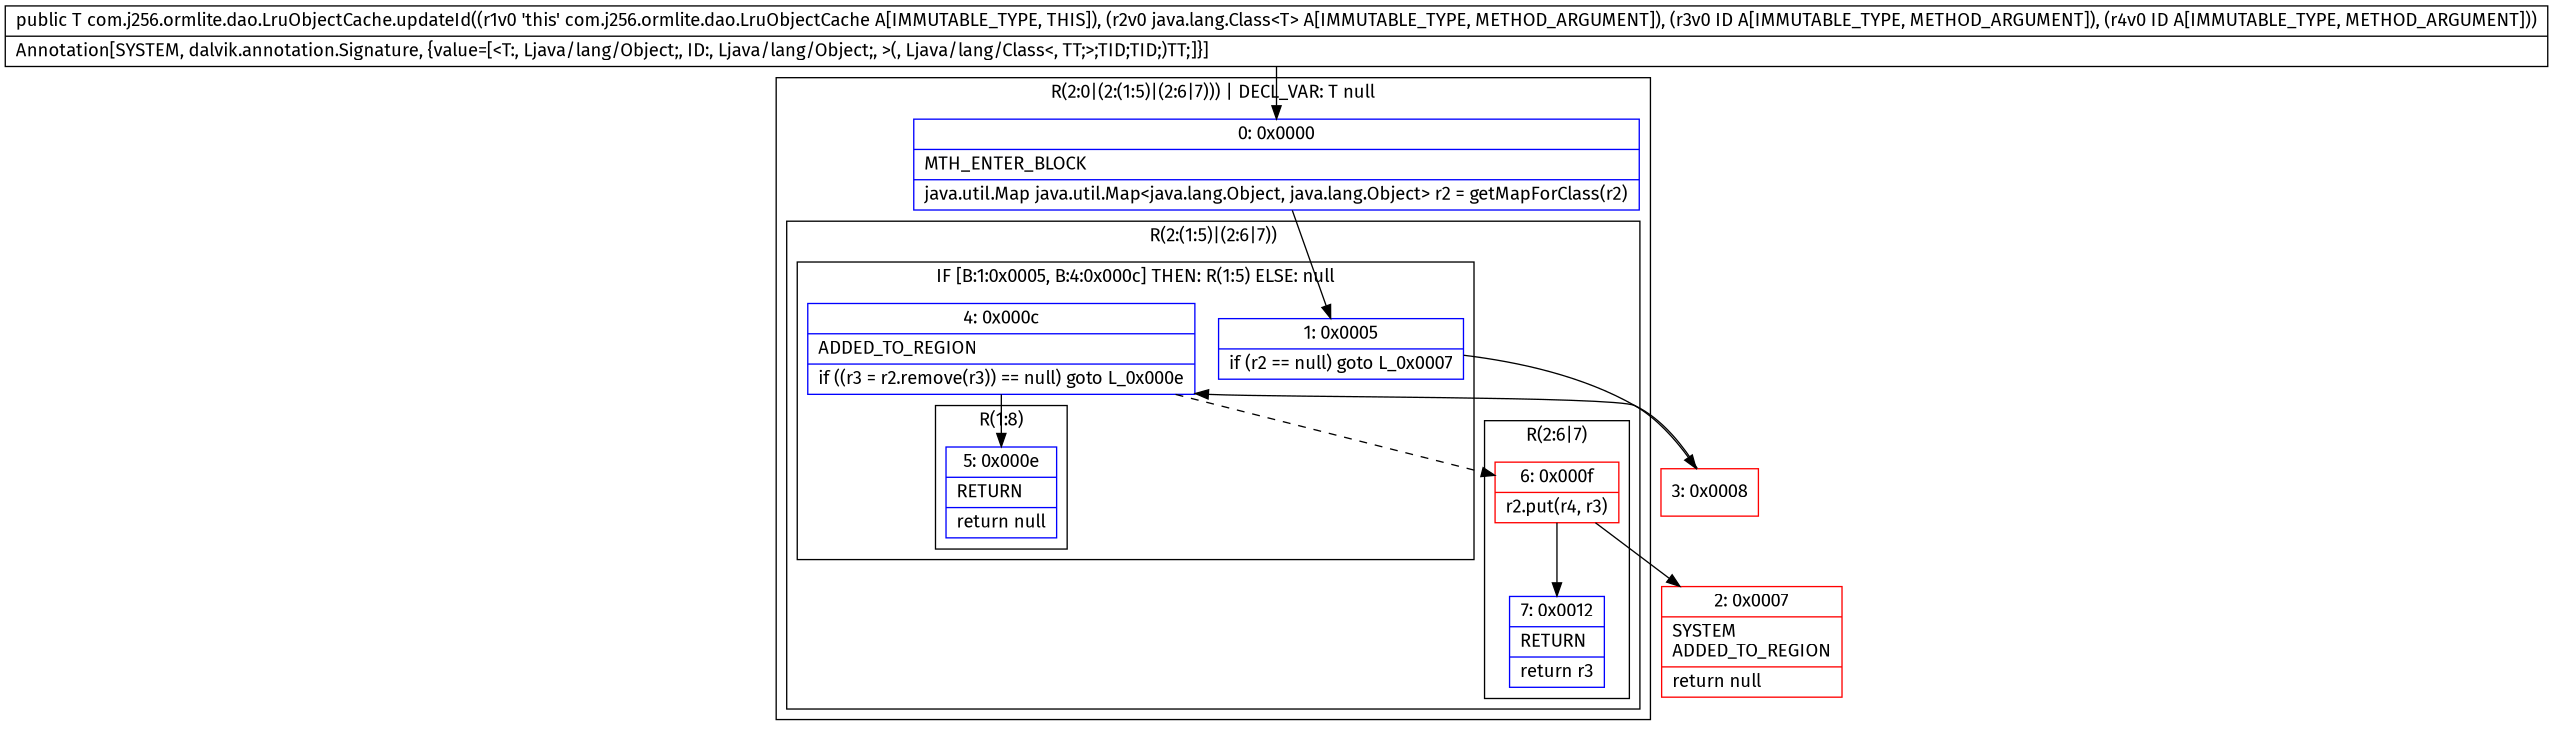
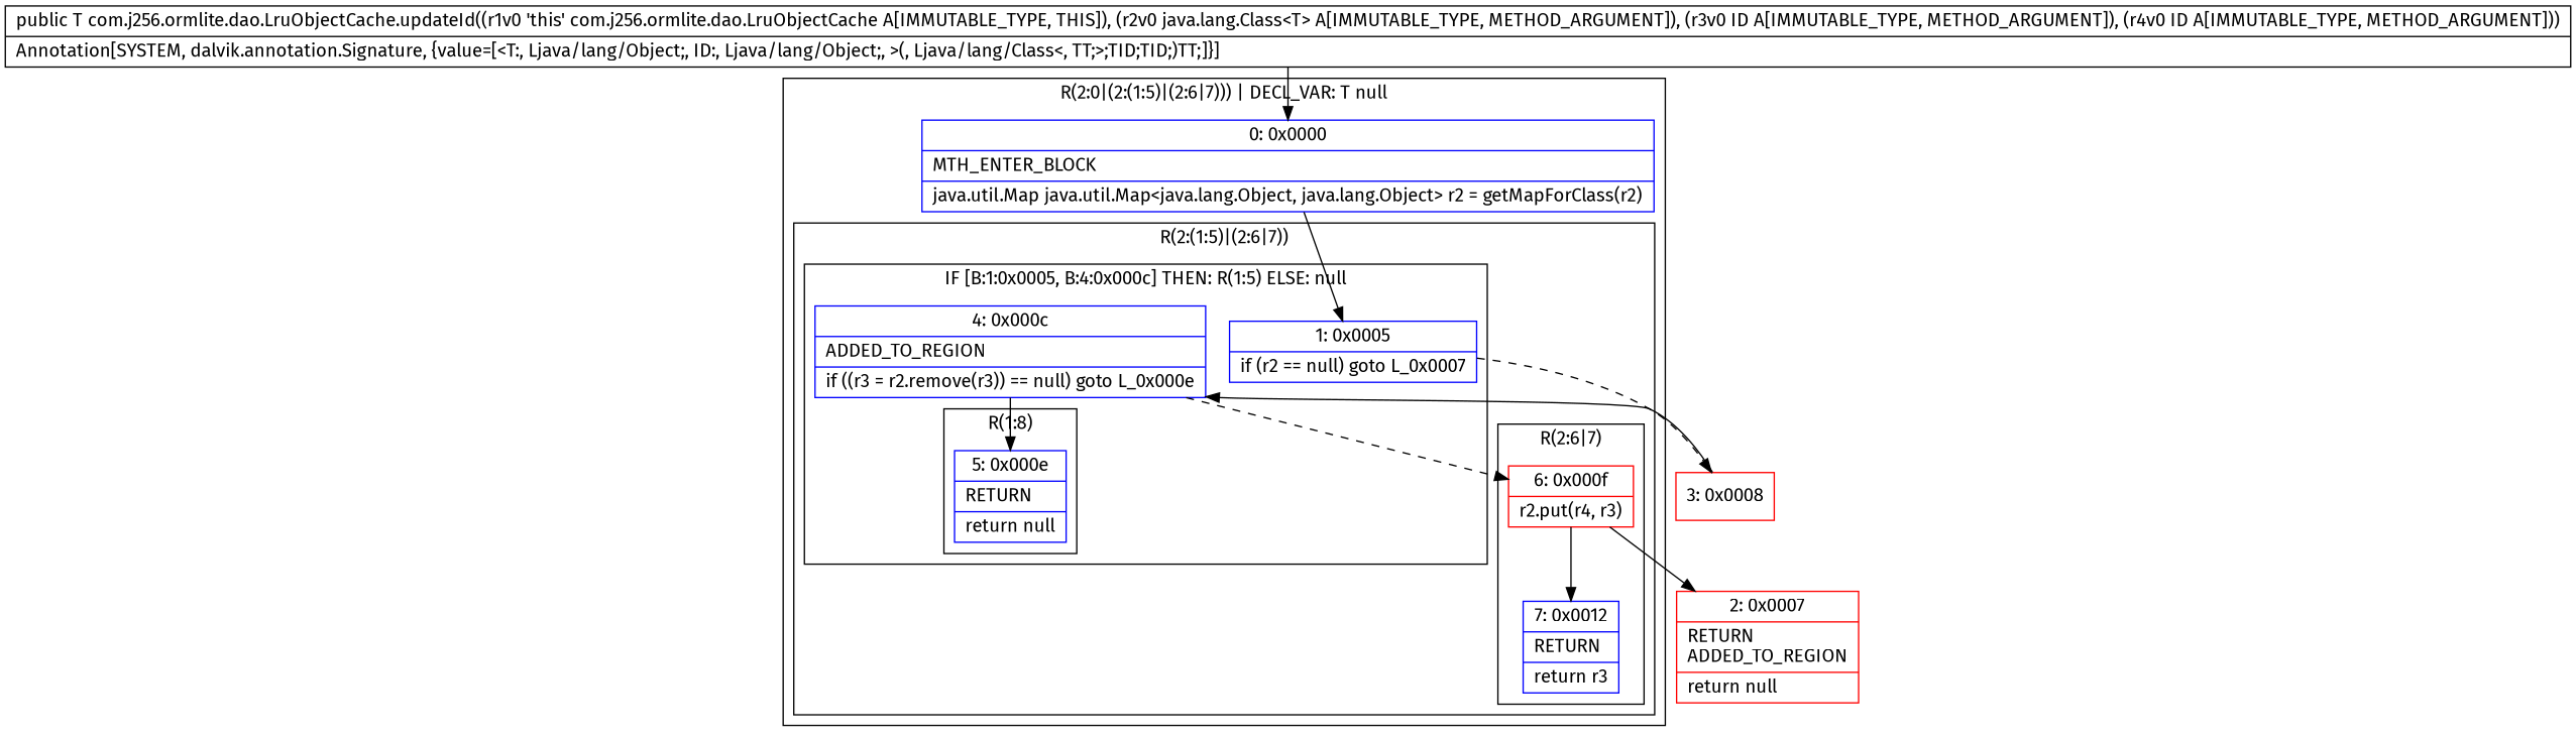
  digraph {
    fontname="Fira Sans"
    node [color=blue fontname="Fira Sans" shape=record]
    edge [fontname="Fira Sans"]
    n1 [label="{5\:\ 0x000e|RETURN\l|return null\l}"]
    n2 [label="{1\:\ 0x0005|if (r2 == null) goto L_0x0007\l}"]
    n3 [label="{4\:\ 0x000c|ADDED_TO_REGION\l|if ((r3 = r2.remove(r3)) == null) goto L_0x000e\l}"]
    n4 [color=red label="{6\:\ 0x000f|r2.put(r4, r3)\l}"]
    n5 [label="{7\:\ 0x0012|RETURN\l|return r3\l}"]
    n6 [label="{0\:\ 0x0000|MTH_ENTER_BLOCK\l|java.util.Map java.util.Map\<java.lang.Object, java.lang.Object\> r2 = getMapForClass(r2)\l}"]
    n7 [color=red label="{3\:\ 0x0008}"]
-   n8 [color=red label="{2\:\ 0x0007|SYSTEM\lADDED_TO_REGION\l|return null\l}"]
+   n8 [color=red label="{2\:\ 0x0007|RETURN\lADDED_TO_REGION\l|return null\l}"]
    n9 [label="{public T com.j256.ormlite.dao.LruObjectCache.updateId((r1v0 'this' com.j256.ormlite.dao.LruObjectCache A[IMMUTABLE_TYPE, THIS]), (r2v0 java.lang.Class\<T\> A[IMMUTABLE_TYPE, METHOD_ARGUMENT]), (r3v0 ID A[IMMUTABLE_TYPE, METHOD_ARGUMENT]), (r4v0 ID A[IMMUTABLE_TYPE, METHOD_ARGUMENT]))  | Annotation[SYSTEM, dalvik.annotation.Signature, \{value=[\<T:, Ljava\/lang\/Object;, ID:, Ljava\/lang\/Object;, \>(, Ljava\/lang\/Class\<, TT;\>;TID;TID;)TT;]\}]\l}" color=""]
    subgraph cluster_1 {
      label="R(2:0|(2:(1:5)|(2:6|7))) | DECL_VAR: T null\l"
      n6
      subgraph cluster_2 {
        label="R(2:(1:5)|(2:6|7))"
        subgraph cluster_3 {
          label="IF [B:1:0x0005, B:4:0x000c] THEN: R(1:5) ELSE: null"
          n2
          n3
          subgraph cluster_4 {
            label="R(1:8)"
            n1
          }
        }
        subgraph cluster_5 {
          label="R(2:6|7)"
          n4
          n5
        }
      }
    }
-   n2 -> n7 [style=solid]
+   n2 -> n7 [style=dashed]
    n3 -> n1
    n3 -> n4 [style=dashed]
    n4 -> n5
    n4 -> n8
    n6 -> n2
    n7 -> n3
    n9 -> n6
  }
